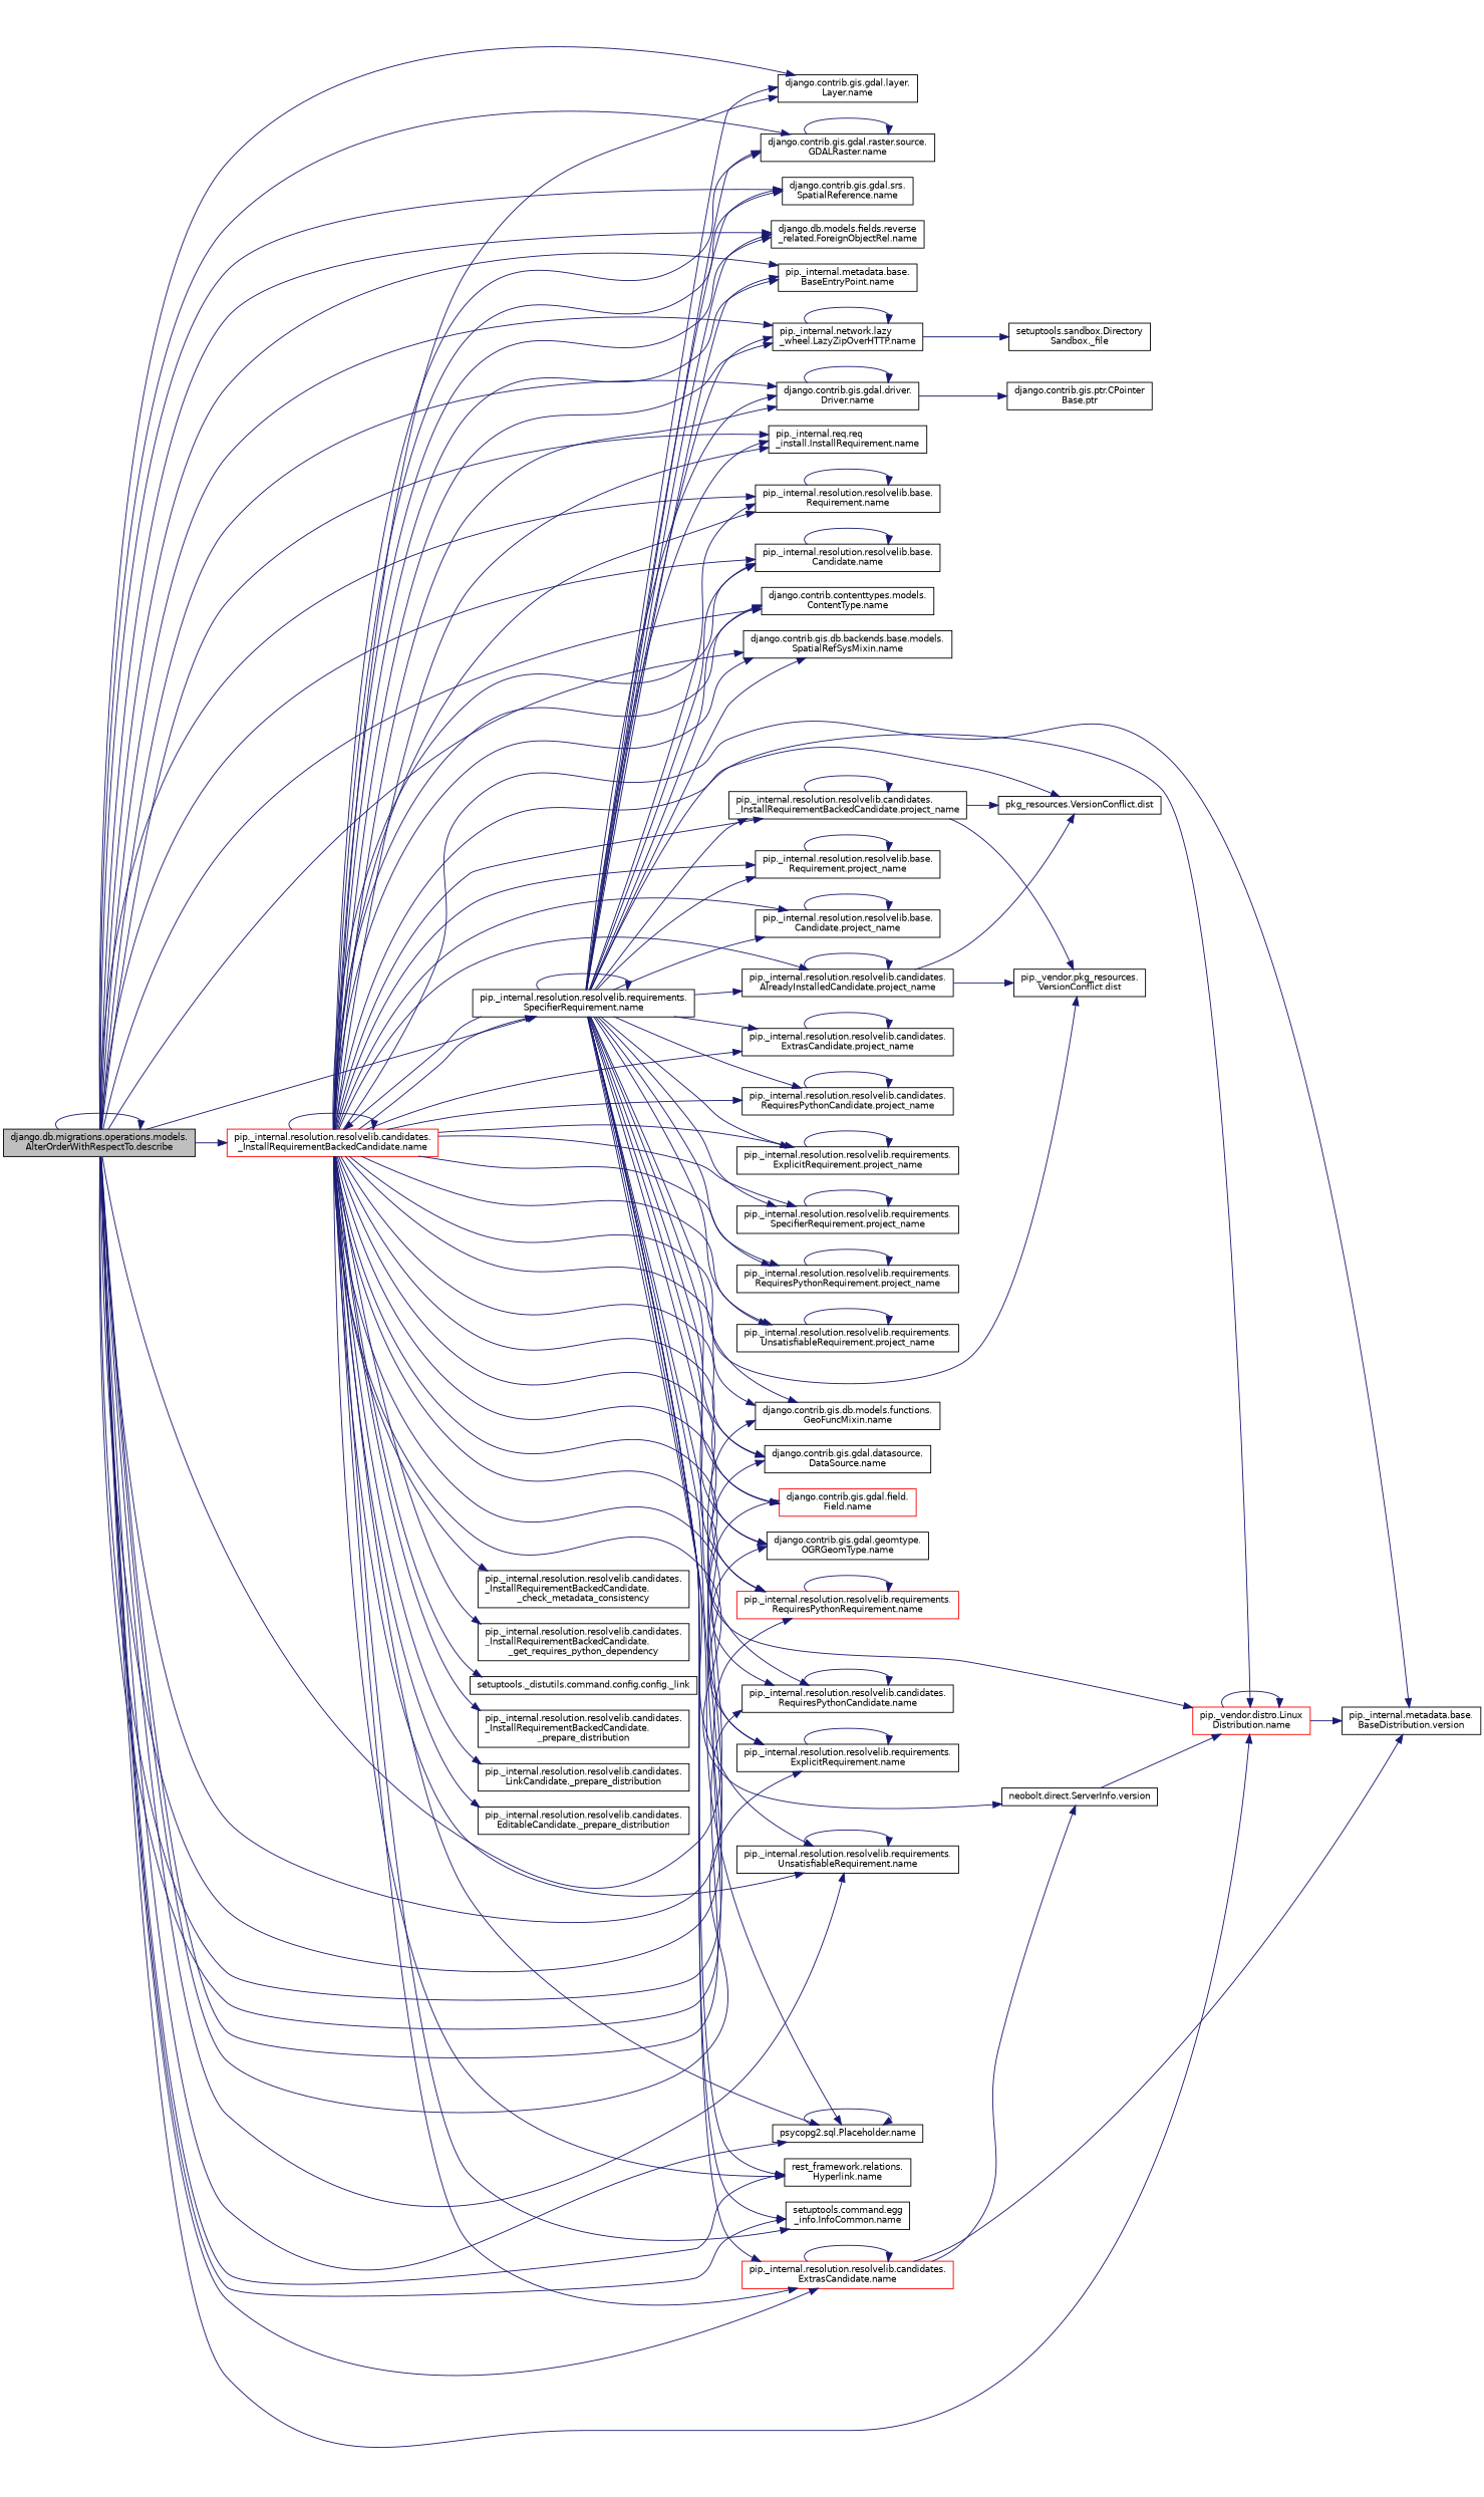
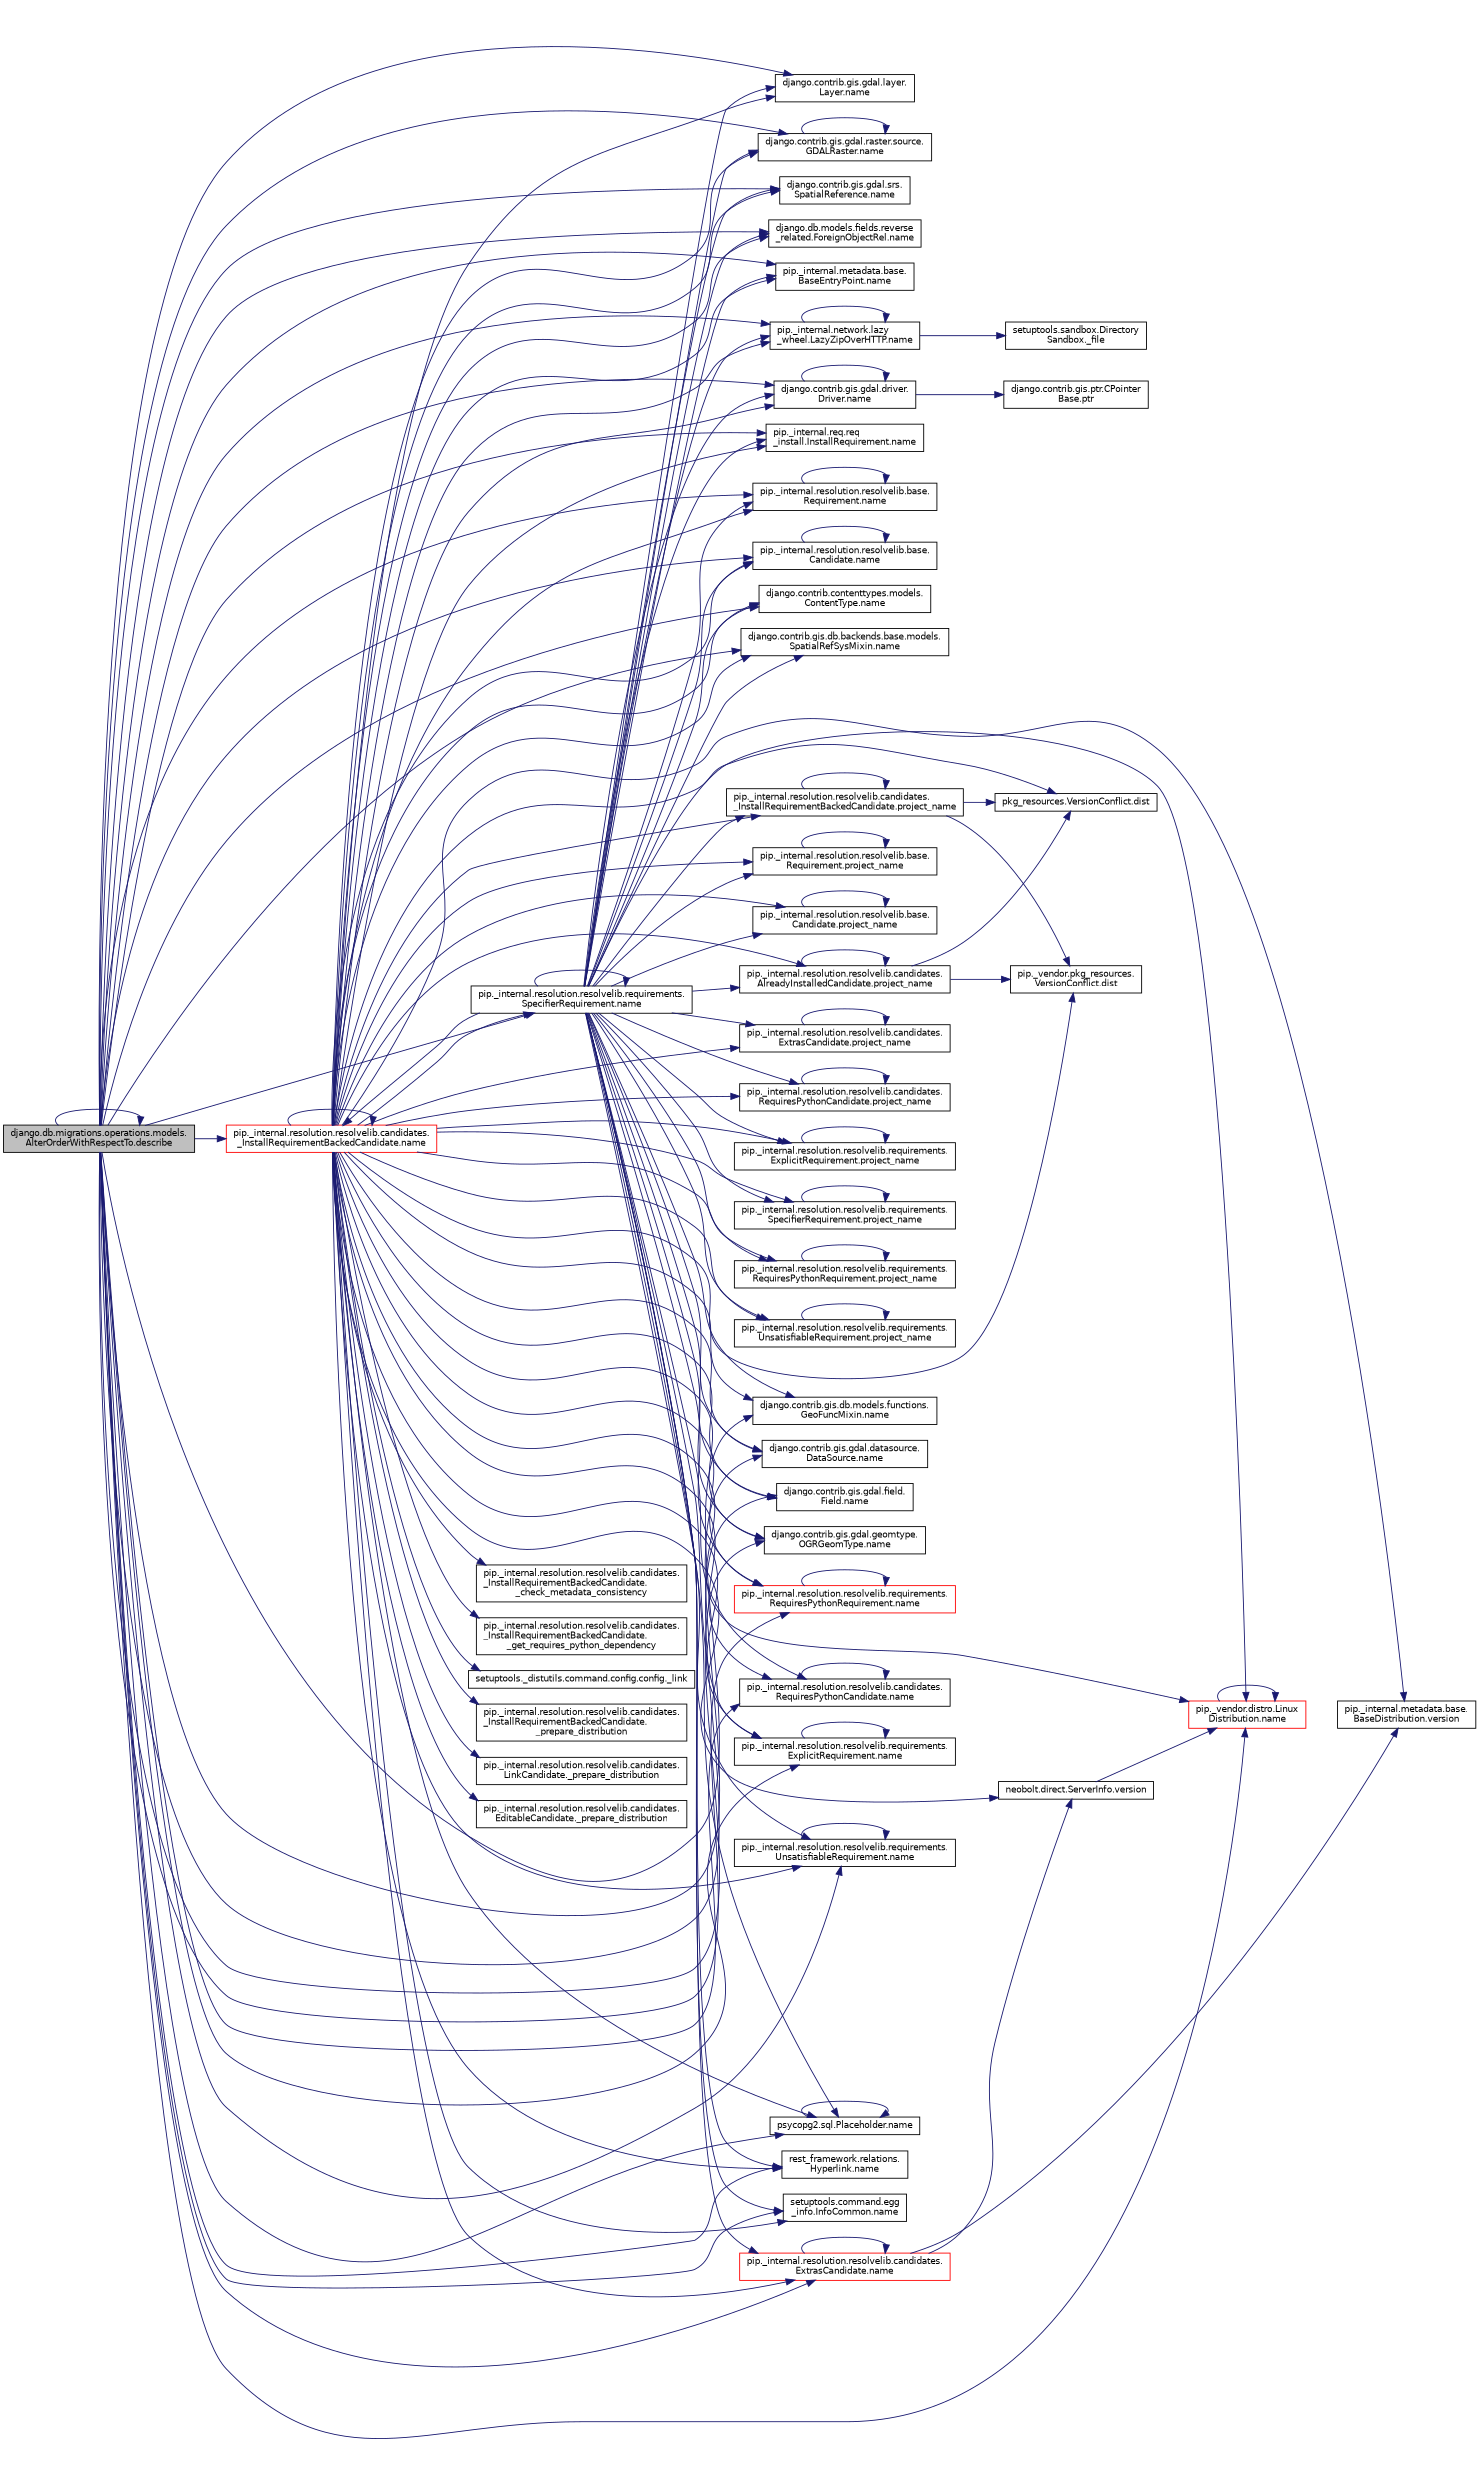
  digraph {
    rankdir=LR
    node [color=black fillcolor=white fontname=Helvetica fontsize=10 shape=record style=filled]
    edge [color=midnightblue fontname=Helvetica fontsize=10 labelfontname=Helvetica labelfontsize=10 style=solid]
    n1 [fillcolor=grey75 fontcolor=black height=0.2 label="django.db.migrations.operations.models.\lAlterOrderWithRespectTo.describe" width=0.4]
    n2 [height=0.2 label="django.contrib.contenttypes.models.\lContentType.name" width=0.4]
    n3 [height=0.2 label="django.contrib.gis.db.backends.base.models.\lSpatialRefSysMixin.name" width=0.4]
    n4 [height=0.2 label="django.contrib.gis.db.models.functions.\lGeoFuncMixin.name" width=0.4]
    n5 [height=0.2 label="django.contrib.gis.gdal.datasource.\lDataSource.name" width=0.4]
    n6 [height=0.2 label="django.contrib.gis.gdal.driver.\lDriver.name" width=0.4]
-   n7 [color=red height=0.2 label="django.contrib.gis.gdal.field.\lField.name" width=0.4]
+   n7 [height=0.2 label="django.contrib.gis.gdal.field.\lField.name" width=0.4]
    n8 [height=0.2 label="django.contrib.gis.gdal.geomtype.\lOGRGeomType.name" width=0.4]
    n9 [height=0.2 label="django.contrib.gis.gdal.layer.\lLayer.name" width=0.4]
    n10 [height=0.2 label="django.contrib.gis.gdal.raster.source.\lGDALRaster.name" width=0.4]
    n11 [height=0.2 label="django.contrib.gis.gdal.srs.\lSpatialReference.name" width=0.4]
    n12 [height=0.2 label="django.db.models.fields.reverse\l_related.ForeignObjectRel.name" width=0.4]
    n13 [height=0.2 label="pip._internal.metadata.base.\lBaseEntryPoint.name" width=0.4]
    n14 [height=0.2 label="pip._internal.network.lazy\l_wheel.LazyZipOverHTTP.name" width=0.4]
    n15 [height=0.2 label="pip._internal.req.req\l_install.InstallRequirement.name" width=0.4]
    n16 [height=0.2 label="pip._internal.resolution.resolvelib.base.\lRequirement.name" width=0.4]
    n17 [height=0.2 label="pip._internal.resolution.resolvelib.base.\lCandidate.name" width=0.4]
    n18 [color=red height=0.2 label="pip._internal.resolution.resolvelib.candidates.\l_InstallRequirementBackedCandidate.name" width=0.4]
    n19 [color=red height=0.2 label="pip._internal.resolution.resolvelib.candidates.\lExtrasCandidate.name" width=0.4]
    n20 [height=0.2 label="pip._internal.resolution.resolvelib.candidates.\lRequiresPythonCandidate.name" width=0.4]
    n21 [height=0.2 label="pip._internal.resolution.resolvelib.requirements.\lExplicitRequirement.name" width=0.4]
    n22 [height=0.2 label="pip._internal.resolution.resolvelib.requirements.\lSpecifierRequirement.name" width=0.4]
    n23 [color=red height=0.2 label="pip._internal.resolution.resolvelib.requirements.\lRequiresPythonRequirement.name" width=0.4]
    n24 [height=0.2 label="pip._internal.resolution.resolvelib.requirements.\lUnsatisfiableRequirement.name" width=0.4]
    n25 [color=red height=0.2 label="pip._vendor.distro.Linux\lDistribution.name" width=0.4]
    n26 [height=0.2 label="psycopg2.sql.Placeholder.name" width=0.4]
    n27 [height=0.2 label="rest_framework.relations.\lHyperlink.name" width=0.4]
    n28 [height=0.2 label="setuptools.command.egg\l_info.InfoCommon.name" width=0.4]
    n29 [height=0.2 label="django.contrib.gis.ptr.CPointer\lBase.ptr" width=0.4]
    n30 [height=0.2 label="setuptools.sandbox.Directory\lSandbox._file" width=0.4]
    n31 [height=0.2 label="pip._internal.resolution.resolvelib.candidates.\l_InstallRequirementBackedCandidate.\l_check_metadata_consistency" width=0.4]
    n32 [height=0.2 label="pip._internal.resolution.resolvelib.candidates.\l_InstallRequirementBackedCandidate.\l_get_requires_python_dependency" width=0.4]
    n33 [height=0.2 label="setuptools._distutils.command.config.config._link" width=0.4]
    n34 [height=0.2 label="pip._internal.resolution.resolvelib.candidates.\l_InstallRequirementBackedCandidate.\l_prepare_distribution" width=0.4]
    n35 [height=0.2 label="pip._internal.resolution.resolvelib.candidates.\lLinkCandidate._prepare_distribution" width=0.4]
    n36 [height=0.2 label="pip._internal.resolution.resolvelib.candidates.\lEditableCandidate._prepare_distribution" width=0.4]
    n37 [height=0.2 label="pip._vendor.pkg_resources.\lVersionConflict.dist" width=0.4]
    n38 [height=0.2 label="pkg_resources.VersionConflict.dist" width=0.4]
    n39 [height=0.2 label="neobolt.direct.ServerInfo.version" width=0.4]
    n40 [height=0.2 label="pip._internal.metadata.base.\lBaseDistribution.version" width=0.4]
    n41 [height=0.2 label="pip._internal.resolution.resolvelib.base.\lRequirement.project_name" width=0.4]
    n42 [height=0.2 label="pip._internal.resolution.resolvelib.base.\lCandidate.project_name" width=0.4]
    n43 [height=0.2 label="pip._internal.resolution.resolvelib.candidates.\l_InstallRequirementBackedCandidate.project_name" width=0.4]
    n44 [height=0.2 label="pip._internal.resolution.resolvelib.candidates.\lAlreadyInstalledCandidate.project_name" width=0.4]
    n45 [height=0.2 label="pip._internal.resolution.resolvelib.candidates.\lExtrasCandidate.project_name" width=0.4]
    n46 [height=0.2 label="pip._internal.resolution.resolvelib.candidates.\lRequiresPythonCandidate.project_name" width=0.4]
    n47 [height=0.2 label="pip._internal.resolution.resolvelib.requirements.\lExplicitRequirement.project_name" width=0.4]
    n48 [height=0.2 label="pip._internal.resolution.resolvelib.requirements.\lSpecifierRequirement.project_name" width=0.4]
    n49 [height=0.2 label="pip._internal.resolution.resolvelib.requirements.\lRequiresPythonRequirement.project_name" width=0.4]
    n50 [height=0.2 label="pip._internal.resolution.resolvelib.requirements.\lUnsatisfiableRequirement.project_name" width=0.4]
    n1 -> n1
    n1 -> n2
    n1 -> n3
    n1 -> n4
    n1 -> n5
    n1 -> n6
    n1 -> n7
    n1 -> n8
    n1 -> n9
    n1 -> n10
    n1 -> n11
    n1 -> n12
    n1 -> n13
    n1 -> n14
    n1 -> n15
    n1 -> n16
    n1 -> n17
    n1 -> n18
    n1 -> n19
    n1 -> n20
    n1 -> n21
    n1 -> n22
    n1 -> n23
    n1 -> n24
    n1 -> n25
    n1 -> n26
    n1 -> n27
    n1 -> n28
    n6 -> n6
    n6 -> n29
    n10 -> n10
    n14 -> n14
    n14 -> n30
    n16 -> n16
    n17 -> n17
    n18 -> n2
    n18 -> n3
    n18 -> n4
    n18 -> n5
    n18 -> n6
    n18 -> n7
    n18 -> n8
    n18 -> n9
    n18 -> n10
    n18 -> n11
    n18 -> n12
    n18 -> n13
    n18 -> n14
    n18 -> n15
    n18 -> n16
    n18 -> n17
    n18 -> n18
    n18 -> n19
    n18 -> n20
    n18 -> n21
    n18 -> n22
    n18 -> n23
    n18 -> n24
    n18 -> n25
    n18 -> n26
    n18 -> n27
    n18 -> n28
    n18 -> n31
    n18 -> n32
    n18 -> n33
    n18 -> n34
    n18 -> n35
    n18 -> n36
    n18 -> n37
    n18 -> n38
    n18 -> n39
    n18 -> n40
    n18 -> n41
    n18 -> n42
    n18 -> n43
    n18 -> n44
    n18 -> n45
    n18 -> n46
    n18 -> n47
    n18 -> n48
    n18 -> n49
    n18 -> n50
    n19 -> n19
    n19 -> n39
    n19 -> n40
    n20 -> n20
    n21 -> n21
    n22 -> n2
    n22 -> n3
    n22 -> n4
    n22 -> n5
    n22 -> n6
    n22 -> n7
    n22 -> n8
    n22 -> n9
    n22 -> n10
    n22 -> n11
    n22 -> n12
    n22 -> n13
    n22 -> n14
    n22 -> n15
    n22 -> n16
    n22 -> n17
    n22 -> n18
    n22 -> n19
    n22 -> n20
    n22 -> n21
    n22 -> n22
    n22 -> n23
    n22 -> n24
    n22 -> n25
    n22 -> n26
    n22 -> n27
    n22 -> n28
    n22 -> n41
    n22 -> n42
    n22 -> n43
    n22 -> n44
    n22 -> n45
    n22 -> n46
    n22 -> n47
    n22 -> n48
    n22 -> n49
    n22 -> n50
    n23 -> n23
    n24 -> n24
    n25 -> n25
-   n25 -> n40
    n26 -> n26
    n39 -> n25
    n41 -> n41
    n42 -> n42
    n43 -> n37
    n43 -> n38
    n43 -> n43
    n44 -> n37
    n44 -> n38
    n44 -> n44
    n45 -> n45
    n46 -> n46
    n47 -> n47
    n48 -> n48
    n49 -> n49
    n50 -> n50
  }
